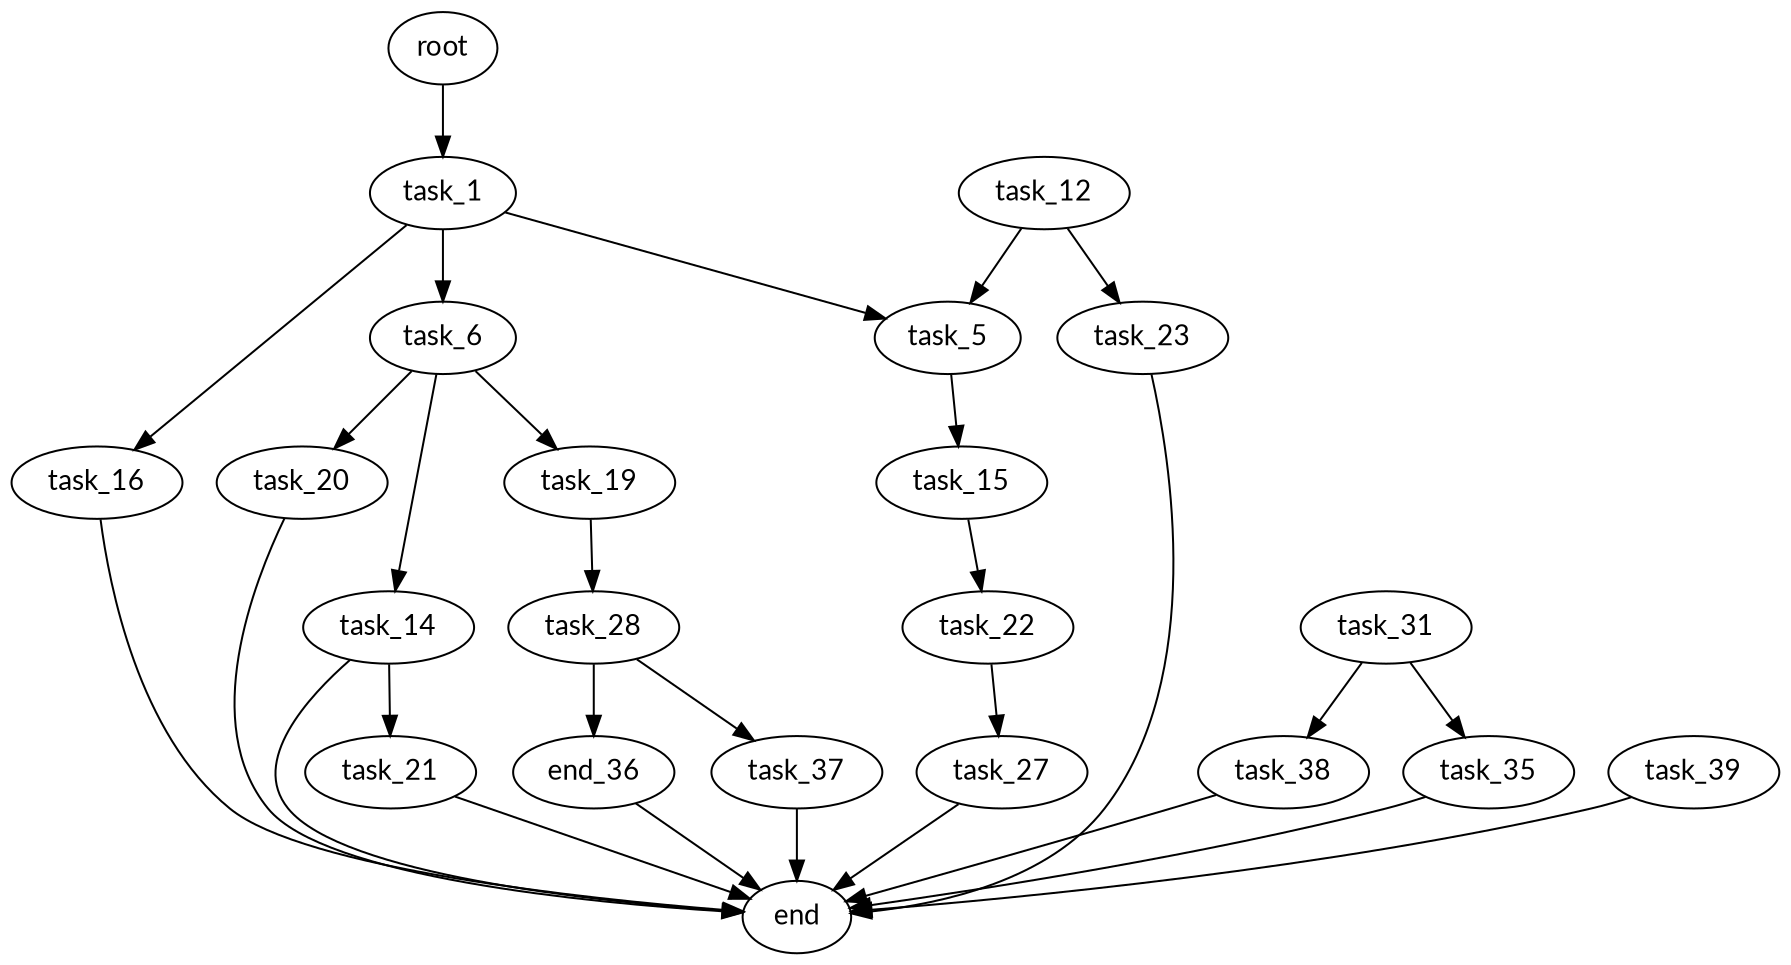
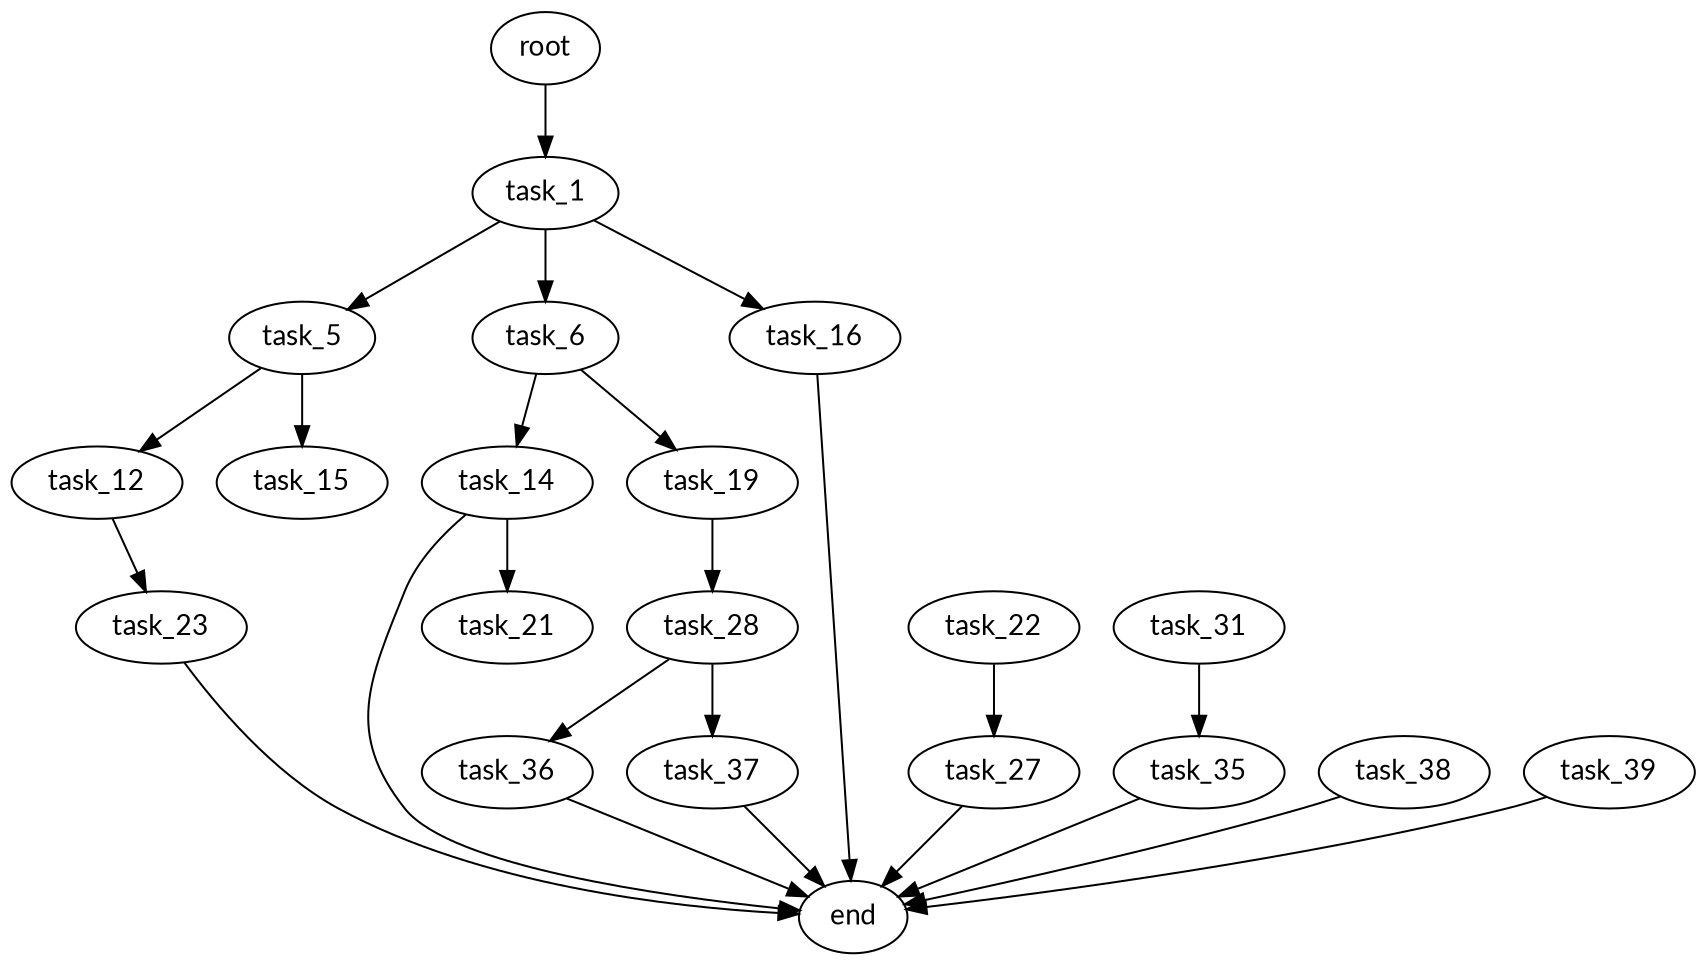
  digraph {
    fontname=Lato
    node [fontname=Lato]
    edge [fontname=Lato]
    root
    task_1
    task_5
    task_6
    task_16
    n6 [label=task_12]
    task_15
    task_14
    task_19
-   task_20
    end
    task_23
    task_22
    task_21
    task_28
    task_27
-   task_36 [label=end_36]
+   task_36
    task_37
    task_31
    task_35
    task_38
    task_39
    root -> task_1
    task_1 -> task_5
    task_1 -> task_6
    task_1 -> task_16
-   n6 -> task_5
+   task_5 -> n6
    task_5 -> task_15
    task_6 -> task_14
    task_6 -> task_19
-   task_6 -> task_20
    task_16 -> end
    n6 -> task_23
-   task_15 -> task_22
    task_14 -> end
    task_14 -> task_21
    task_19 -> task_28
-   task_20 -> end
    task_23 -> end
    task_22 -> task_27
-   task_21 -> end
    task_28 -> task_36
    task_28 -> task_37
    task_27 -> end
    task_36 -> end
    task_37 -> end
    task_31 -> task_35
-   task_31 -> task_38
    task_35 -> end
    task_38 -> end
    task_39 -> end
  }
